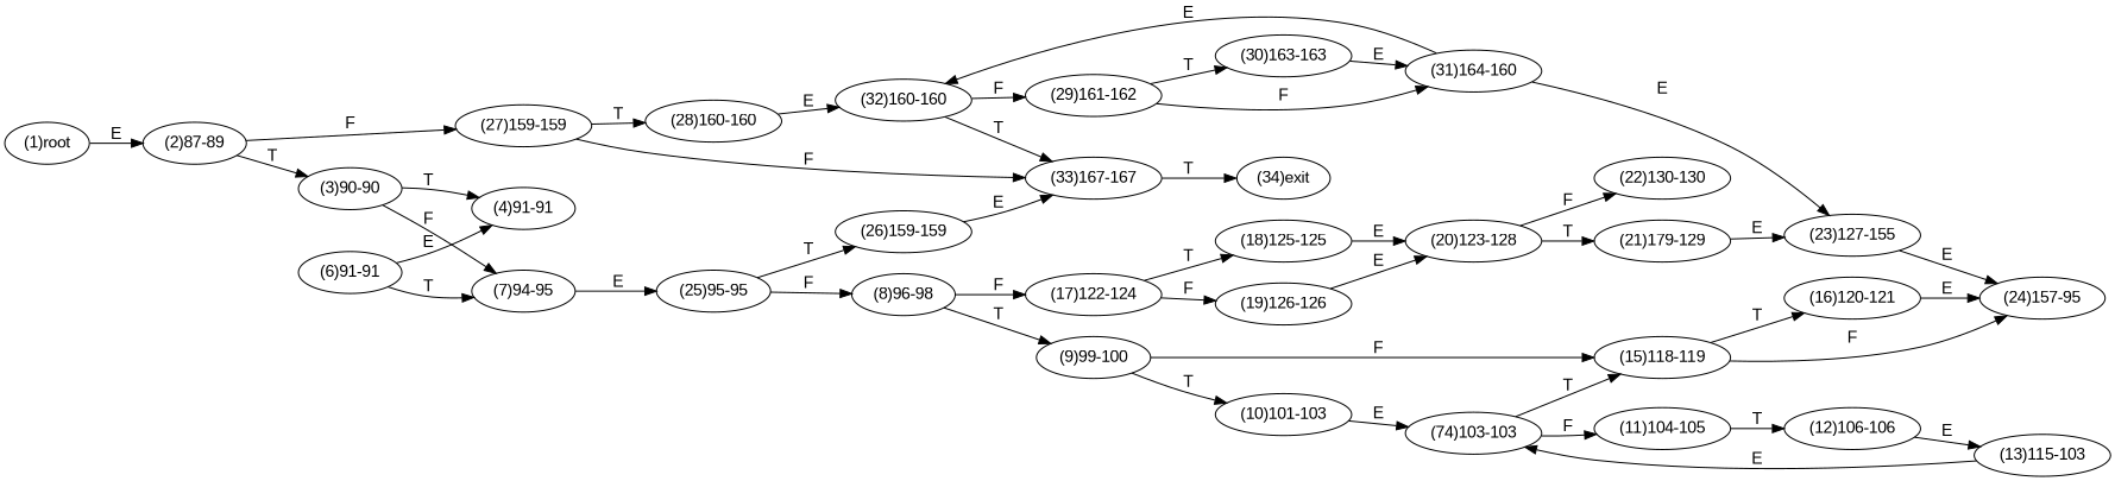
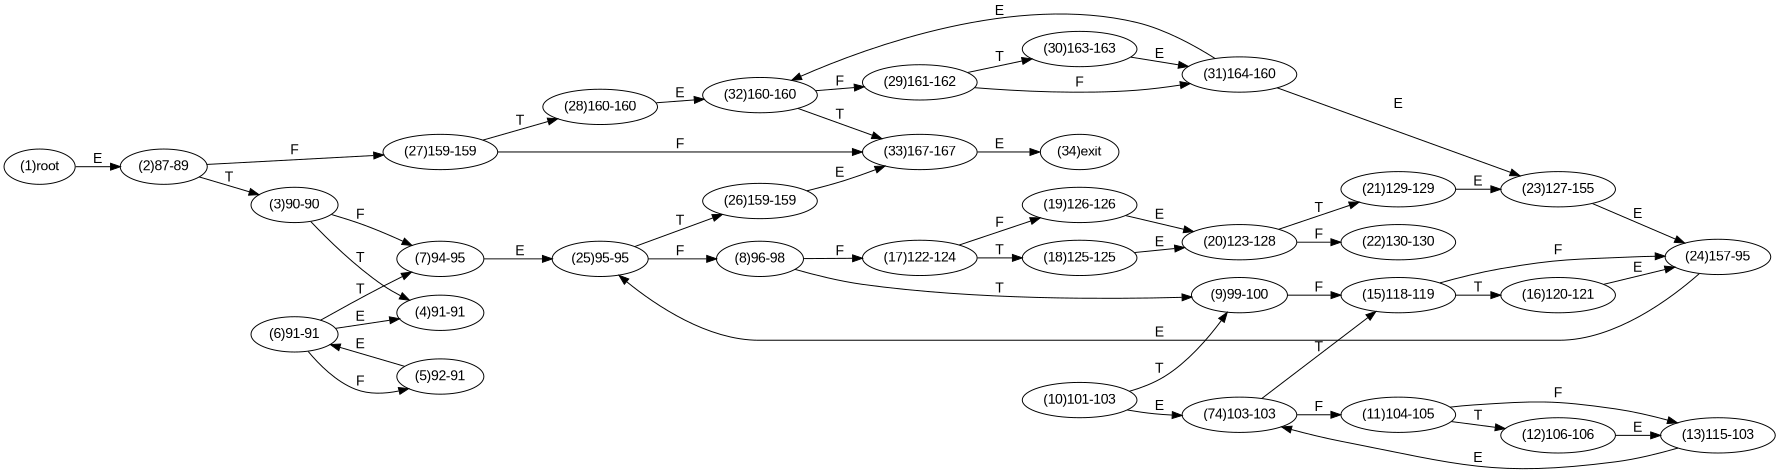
  digraph {
    fontname="Liberation Sans"
    rankdir=LR
    node [fontname="Liberation Sans"]
    edge [fontname="Liberation Sans"]
    n1 [label="(1)root"]
    n2 [label="(2)87-89"]
    n3 [label="(3)90-90"]
    n4 [label="(27)159-159"]
    n5 [label="(4)91-91"]
    n6 [label="(7)94-95"]
    n7 [label="(28)160-160"]
    n8 [label="(33)167-167"]
    n9 [label="(25)95-95"]
    n10 [label="(6)91-91"]
+   n11 [label="(5)92-91"]
    n12 [label="(8)96-98"]
    n13 [label="(26)159-159"]
    n14 [label="(9)99-100"]
    n15 [label="(17)122-124"]
    n16 [label="(10)101-103"]
    n17 [label="(15)118-119"]
    n18 [label="(19)126-126"]
    n19 [label="(18)125-125"]
    n20 [label="(74)103-103"]
    n21 [label="(16)120-121"]
    n22 [label="(24)157-95"]
    n23 [label="(11)104-105"]
    n24 [label="(12)106-106"]
    n25 [label="(13)115-103"]
    n26 [label="(20)123-128"]
-   n27 [label="(21)179-129"]
+   n27 [label="(21)129-129"]
    n28 [label="(22)130-130"]
    n29 [label="(23)127-155"]
    n30 [label="(32)160-160"]
    n31 [label="(34)exit"]
    n32 [label="(29)161-162"]
    n33 [label="(31)164-160"]
    n34 [label="(30)163-163"]
    n1 -> n2 [label=E]
    n2 -> n3 [label=T]
    n2 -> n4 [label=F]
    n3 -> n5 [label=T]
    n3 -> n6 [label=F]
    n4 -> n7 [label=T]
    n4 -> n8 [label=F]
    n6 -> n9 [label=E]
    n7 -> n30 [label=E]
-   n8 -> n31 [label=T]
+   n8 -> n31 [label=E]
    n9 -> n12 [label=F]
    n9 -> n13 [label=T]
    n10 -> n5 [label=E]
    n10 -> n6 [label=T]
+   n10 -> n11 [label=F]
+   n11 -> n10 [label=E]
    n12 -> n14 [label=T]
    n12 -> n15 [label=F]
    n13 -> n8 [label=E]
-   n14 -> n16 [label=T]
+   n16 -> n14 [label=T]
    n14 -> n17 [label=F]
    n15 -> n18 [label=F]
    n15 -> n19 [label=T]
    n16 -> n20 [label=E]
    n17 -> n21 [label=T]
    n17 -> n22 [label=F]
    n18 -> n26 [label=E]
    n19 -> n26 [label=E]
    n20 -> n17 [label=T]
    n20 -> n23 [label=F]
    n21 -> n22 [label=E]
+   n22 -> n9 [label=E]
    n23 -> n24 [label=T]
+   n23 -> n25 [label=F]
    n24 -> n25 [label=E]
    n25 -> n20 [label=E]
    n26 -> n27 [label=T]
    n26 -> n28 [label=F]
    n27 -> n29 [label=E]
    n29 -> n22 [label=E]
    n30 -> n8 [label=T]
    n30 -> n32 [label=F]
    n32 -> n33 [label=F]
    n32 -> n34 [label=T]
    n33 -> n29 [label=E]
    n33 -> n30 [label=E]
    n34 -> n33 [label=E]
  }
